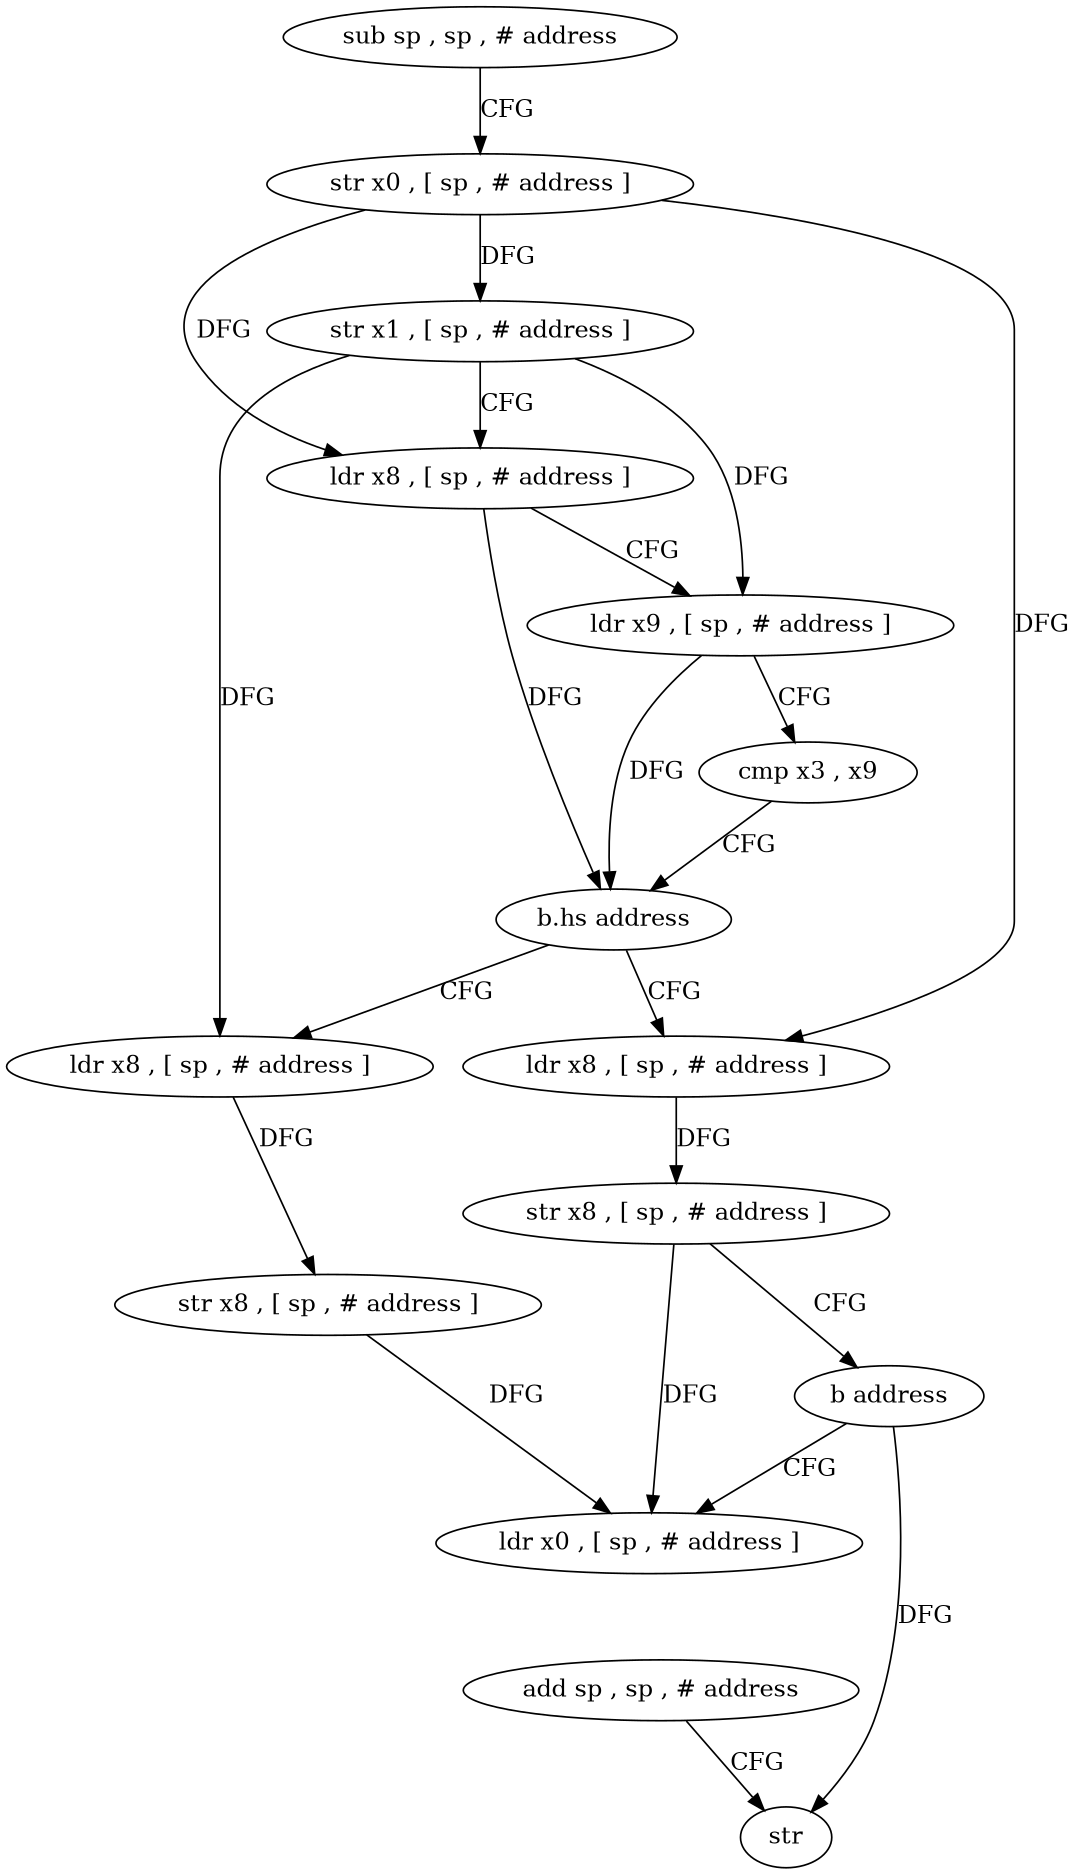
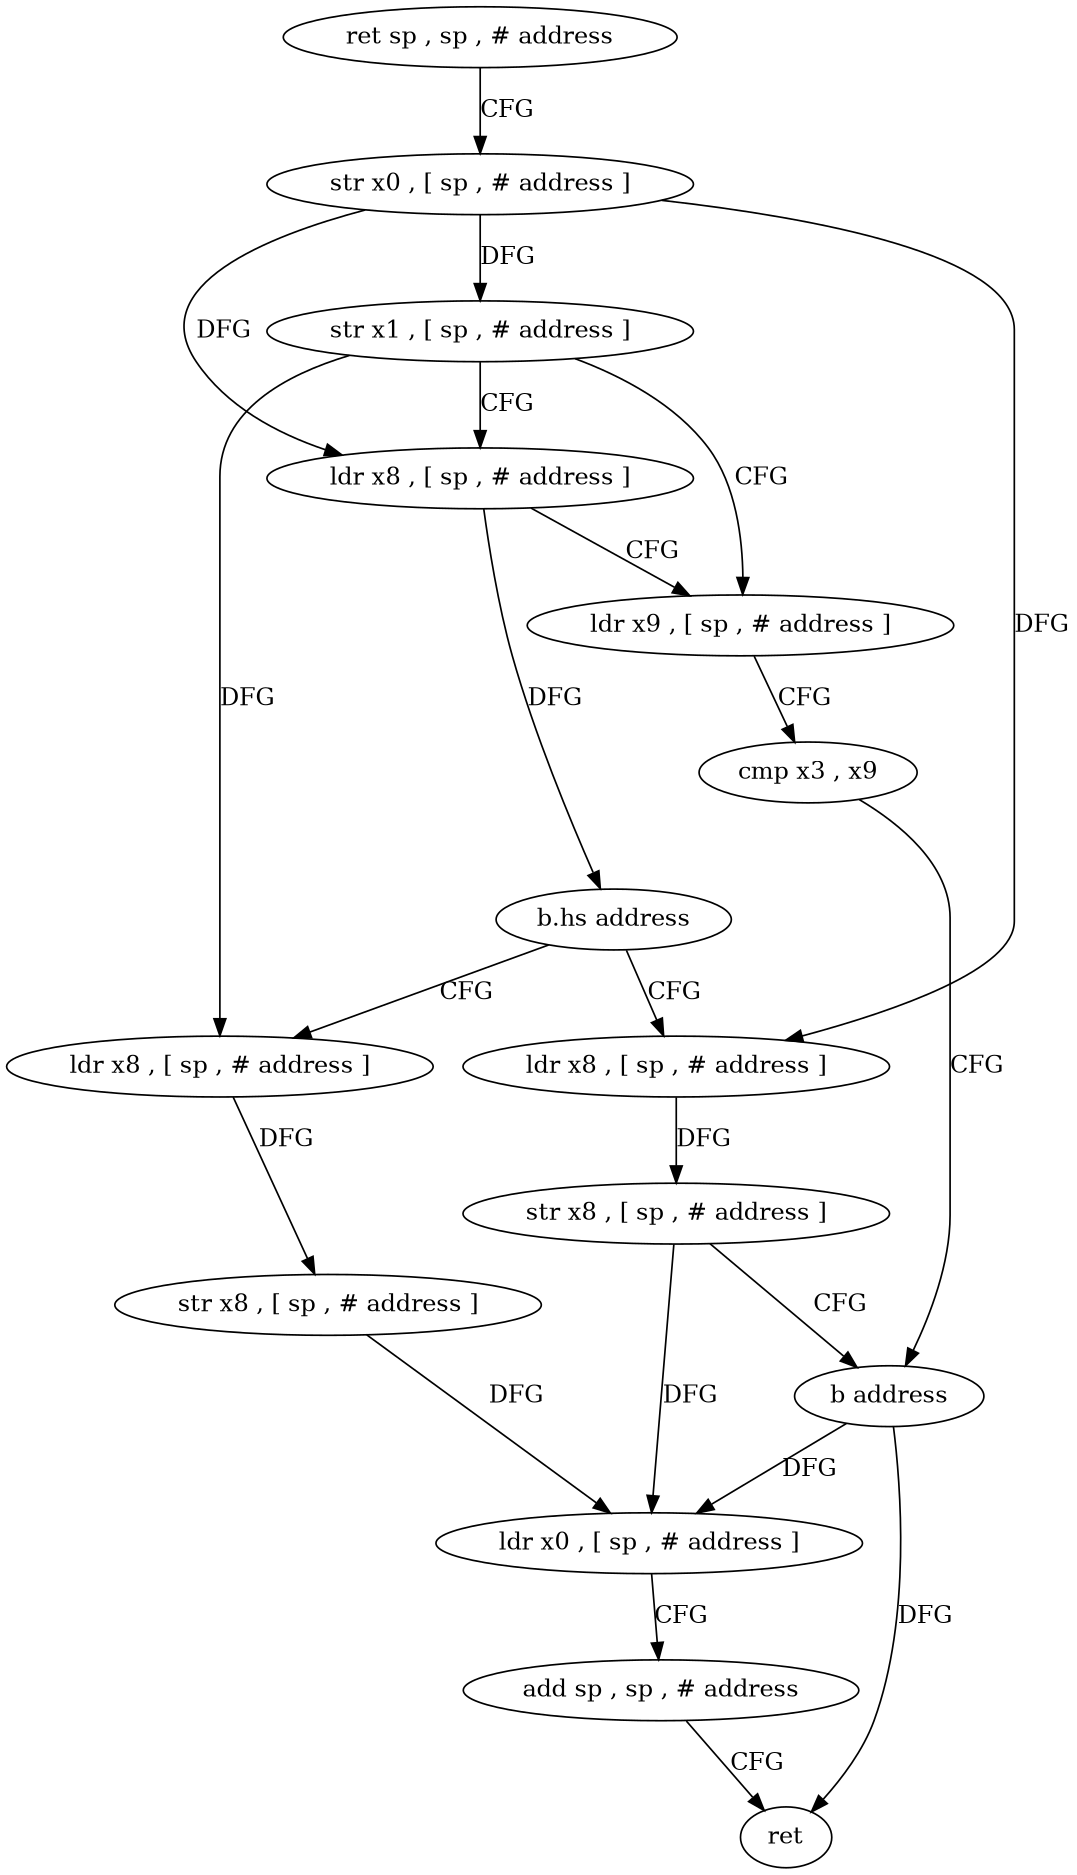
  digraph {
-   n1 [label="sub sp , sp , # address"]
+   n1 [label="ret sp , sp , # address"]
    n2 [label="str x0 , [ sp , # address ]"]
    n3 [label="str x1 , [ sp , # address ]"]
    n4 [label="ldr x8 , [ sp , # address ]"]
    n5 [label="ldr x8 , [ sp , # address ]"]
    n6 [label="ldr x9 , [ sp , # address ]"]
    n7 [label="ldr x8 , [ sp , # address ]"]
    n8 [label="b.hs address"]
    n9 [label="str x8 , [ sp , # address ]"]
    n10 [label="cmp x3 , x9"]
    n11 [label="str x8 , [ sp , # address ]"]
    n12 [label="ldr x0 , [ sp , # address ]"]
    n13 [label="b address"]
    n14 [label="add sp , sp , # address"]
-   n15 [label=str]
+   n15 [label=ret]
    n1 -> n2 [label=CFG]
    n2 -> n3 [label=DFG]
    n2 -> n4 [label=DFG]
    n2 -> n5 [label=DFG]
    n3 -> n4 [label=CFG]
-   n3 -> n6 [label=DFG]
+   n3 -> n6 [label=CFG]
    n3 -> n7 [label=DFG]
    n4 -> n6 [label=CFG]
    n4 -> n8 [label=DFG]
    n5 -> n9 [label=DFG]
-   n6 -> n8 [label=DFG]
    n6 -> n10 [label=CFG]
    n7 -> n11 [label=DFG]
    n8 -> n5 [label=CFG]
    n8 -> n7 [label=CFG]
    n9 -> n12 [label=DFG]
    n9 -> n13 [label=CFG]
-   n10 -> n8 [label=CFG]
+   n10 -> n13 [label=CFG]
    n11 -> n12 [label=DFG]
-   n13 -> n12 [label=CFG]
+   n12 -> n14 [label=CFG]
+   n13 -> n12 [label=DFG]
    n13 -> n15 [label=DFG]
    n14 -> n15 [label=CFG]
  }
